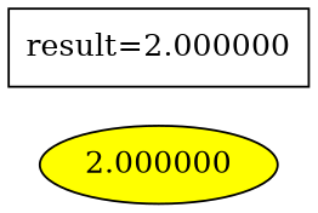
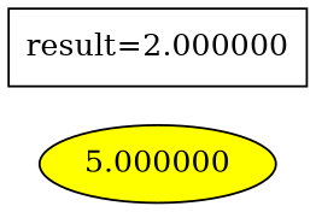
  digraph {
    rankdir=LR
-   n1 [fillcolor=yellow label=2.000000 style=filled]
+   n1 [fillcolor=yellow label=5.000000 style=filled]
    "result=2.000000" [shape=box]
  }
